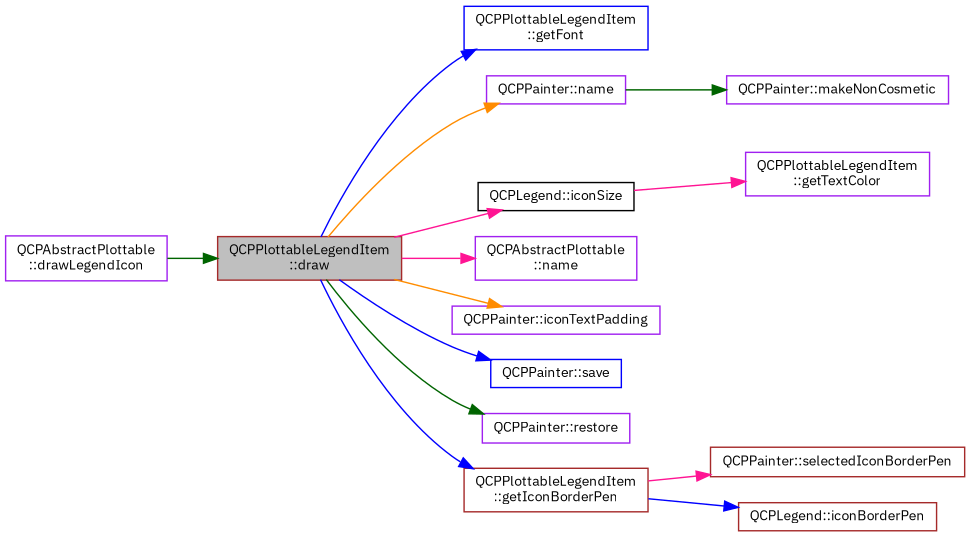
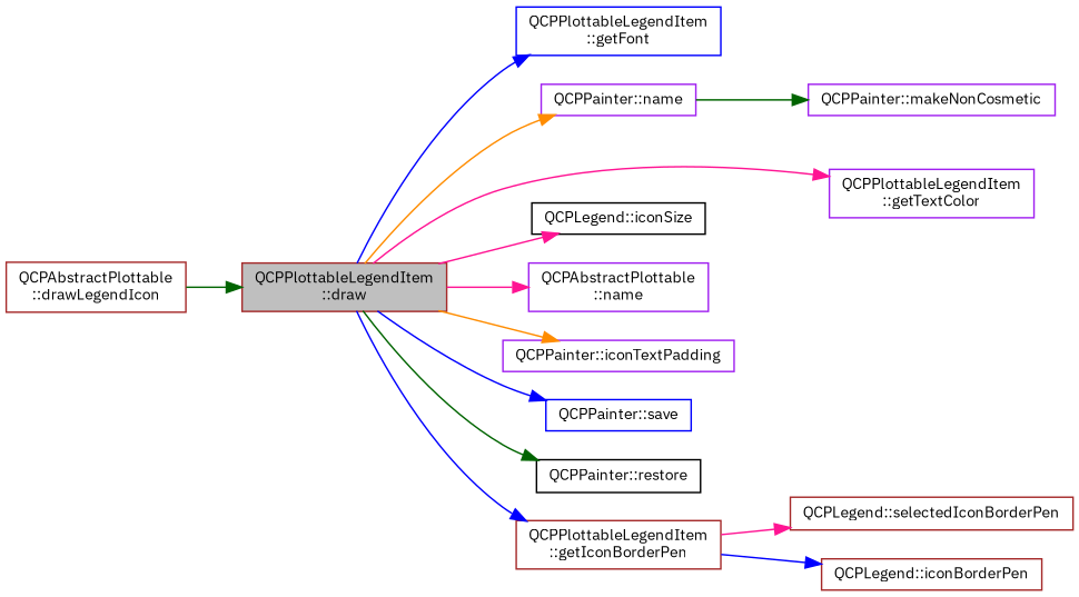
  digraph {
    fontname="IBM Plex Sans"
    rankdir=LR
    node [color=purple fillcolor=white fontname="IBM Plex Sans" fontsize=10 shape=record style=filled]
    edge [color=blue fontname="IBM Plex Sans" fontsize=10 labelfontname=Helvetica labelfontsize=10 style=solid]
    n1 [color=brown fillcolor=grey75 fontcolor=black height=0.2 label="QCPPlottableLegendItem\l::draw" width=0.4]
    n2 [color=blue height=0.2 label="QCPPlottableLegendItem\l::getFont" width=0.4]
    n3 [height=0.2 label="QCPPainter::name" width=0.4]
    n4 [height=0.2 label="QCPPlottableLegendItem\l::getTextColor" width=0.4]
    n5 [color=black height=0.2 label="QCPLegend::iconSize" width=0.4]
    n6 [height=0.2 label="QCPAbstractPlottable\l::name" width=0.4]
    n7 [height=0.2 label="QCPPainter::iconTextPadding" width=0.4]
    n8 [color=blue height=0.2 label="QCPPainter::save" width=0.4]
-   n9 [height=0.2 label="QCPPainter::restore" width=0.4]
+   n9 [color=black height=0.2 label="QCPPainter::restore" width=0.4]
    n10 [color=brown height=0.2 label="QCPPlottableLegendItem\l::getIconBorderPen" width=0.4]
    n11 [height=0.2 label="QCPPainter::makeNonCosmetic" width=0.4]
-   n12 [height=0.2 label="QCPAbstractPlottable\l::drawLegendIcon" width=0.4]
-   n13 [color=brown height=0.2 label="QCPPainter::selectedIconBorderPen" width=0.4]
+   n12 [color=brown height=0.2 label="QCPAbstractPlottable\l::drawLegendIcon" width=0.4]
+   n13 [color=brown height=0.2 label="QCPLegend::selectedIconBorderPen" width=0.4]
    n14 [color=brown height=0.2 label="QCPLegend::iconBorderPen" width=0.4]
    n1 -> n2
    n1 -> n3 [color=darkorange]
-   n5 -> n4 [color=deeppink]
+   n1 -> n4 [color=deeppink]
    n1 -> n5 [color=deeppink]
    n1 -> n6 [color=deeppink]
    n1 -> n7 [color=darkorange]
    n1 -> n8
    n1 -> n9 [color=darkgreen]
    n1 -> n10
    n3 -> n11 [color=darkgreen]
    n10 -> n13 [color=deeppink]
    n10 -> n14
    n12 -> n1 [color=darkgreen]
  }
